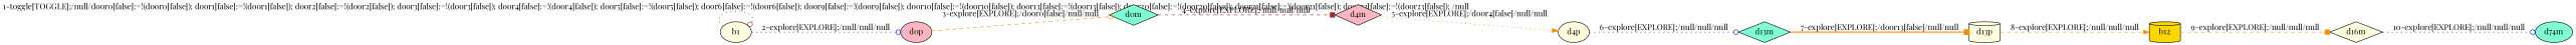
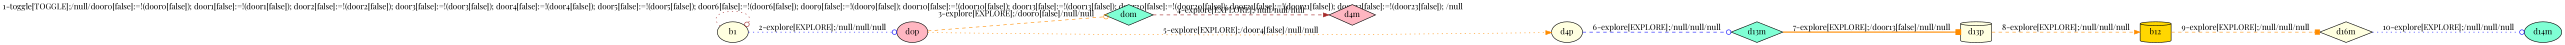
  digraph {
    fontname="Playfair Display"
    rankdir=LR
    node [fillcolor=lightyellow fontname="Playfair Display" shape=ellipse style=filled]
    edge [arrowhead=odot color=darkorange fontname="Playfair Display" style=dotted]
    b1
    d0p [fillcolor=lightpink]
    d0m [fillcolor=aquamarine shape=diamond]
    d4m [fillcolor=lightpink shape=diamond]
    d4p
    d13m [fillcolor=aquamarine shape=diamond]
    d13p [shape=cylinder]
    b12 [fillcolor=gold shape=cylinder]
    d16m [shape=diamond]
-   d14m [fillcolor=aquamarine label=d74m]
+   d14m [fillcolor=aquamarine]
    b1 -> b1 [color=brown label="1-toggle[TOGGLE];/null/door0[false]:=!(door0[false]); door1[false]:=!(door1[false]); door2[false]:=!(door2[false]); door3[false]:=!(door3[false]); door4[false]:=!(door4[false]); door5[false]:=!(door5[false]); door6[false]:=!(door6[false]); door9[false]:=!(door9[false]); door10[false]:=!(door10[false]); door13[false]:=!(door13[false]); door20[false]:=!(door20[false]); door21[false]:=!(door21[false]); door23[false]:=!(door23[false]); /null"]
    b1 -> d0p [color=blue label="2-explore[EXPLORE];/null/null/null"]
    d0p -> d0m [label="3-explore[EXPLORE];/door0[false]/null/null" style=dashed]
-   d0m -> d4m [arrowhead=box color=brown label="4-explore[EXPLORE];/null/null/null" style=dashed]
-   d4m -> d4p [arrowhead=normal label="5-explore[EXPLORE];/door4[false]/null/null"]
-   d4p -> d13m [color=blue label="6-explore[EXPLORE];/null/null/null"]
+   d0m -> d4m [arrowhead=normal color=brown label="4-explore[EXPLORE];/null/null/null" style=dashed]
+   d0p -> d4p [arrowhead=normal label="5-explore[EXPLORE];/door4[false]/null/null"]
+   d4p -> d13m [color=blue label="6-explore[EXPLORE];/null/null/null" style=dashed]
    d13m -> d13p [arrowhead=box label="7-explore[EXPLORE];/door13[false]/null/null" style=bold]
    d13p -> b12 [arrowhead=normal label="8-explore[EXPLORE];/null/null/null" style=dashed]
    b12 -> d16m [arrowhead=box label="9-explore[EXPLORE];/null/null/null" style=dashed]
    d16m -> d14m [color=blue label="10-explore[EXPLORE];/null/null/null"]
  }
